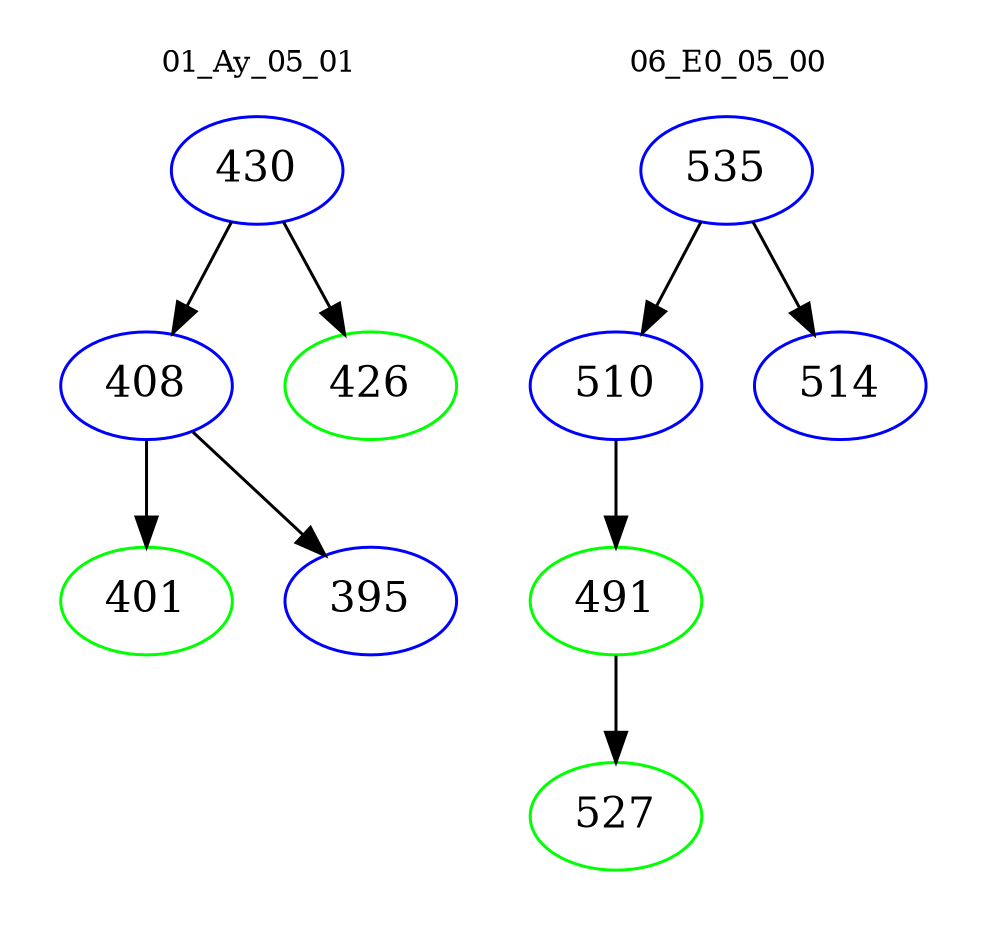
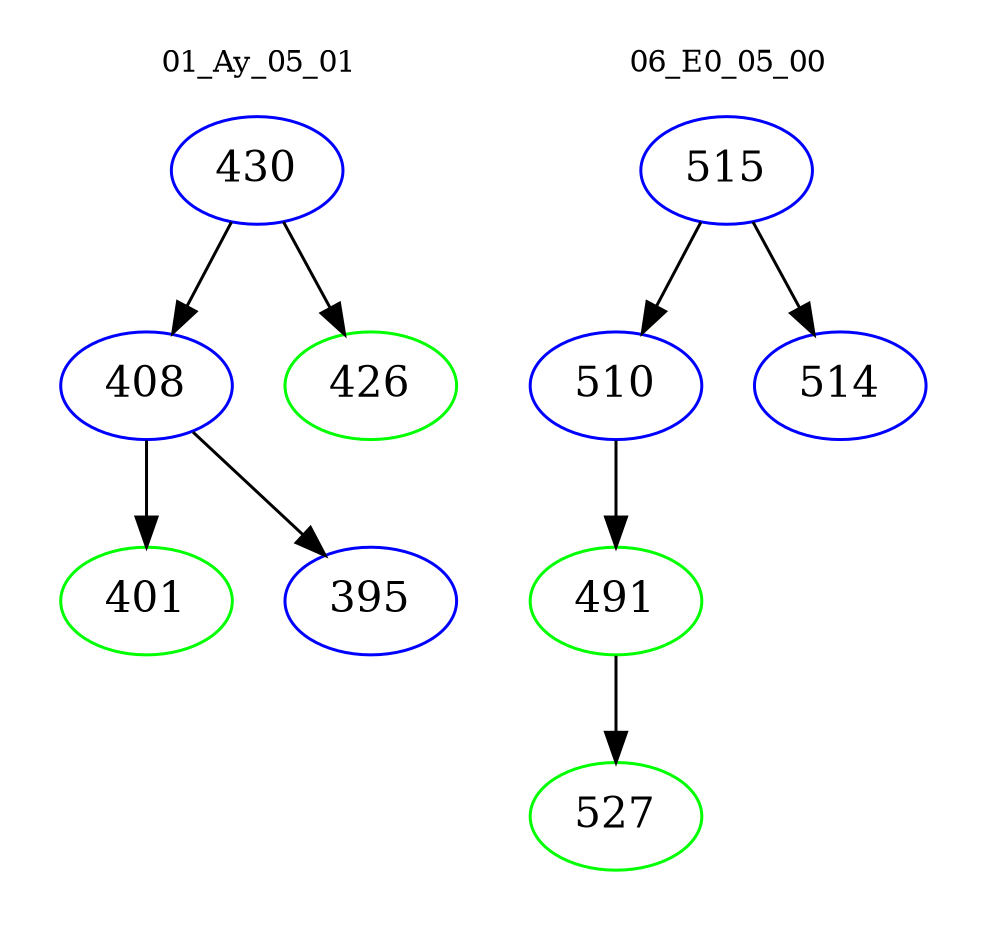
  digraph {
    node [color=blue]
    edge [color=black]
    n1 [label=408]
    n2 [color=green label=401]
    n3 [label=430]
    n4 [label=395]
    n5 [color=green label=426]
-   n6 [label=535]
+   n6 [label=515]
    n7 [label=510]
    n8 [color=green label=527]
    n9 [label=514]
    n10 [color=green label=491]
    subgraph cluster_1 {
      color=white
      fontsize=10
      label="01_Ay_05_01"
      n1
      n2
      n3
      n4
      n5
    }
    subgraph cluster_2 {
      color=white
      fontsize=10
      label="06_E0_05_00"
      n6
      n7
      n8
      n9
      n10
    }
    n1 -> n2
    n1 -> n4
    n3 -> n1
    n3 -> n5
    n6 -> n7
    n6 -> n9
    n7 -> n10
    n10 -> n8
  }
